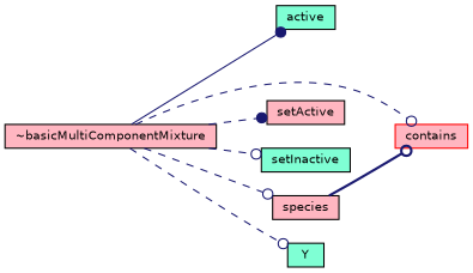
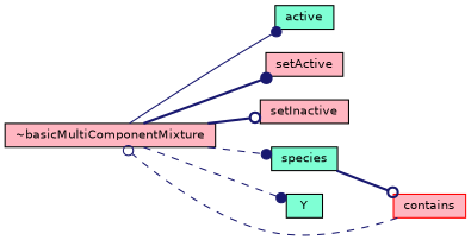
  digraph {
    rankdir=LR
    node [color=black fillcolor=aquamarine fontname=Helvetica fontsize=10 shape=record style=filled]
    edge [arrowhead=odot color=midnightblue fontname=Helvetica fontsize=10 labelfontname=Helvetica labelfontsize=10 style=dashed]
    n1 [fillcolor=lightpink fontcolor=black height=0.2 label="~basicMultiComponentMixture" width=0.4]
    n2 [height=0.2 label=active width=0.4]
    n3 [color=red fillcolor=lightpink height=0.2 label=contains width=0.4]
    n4 [fillcolor=lightpink height=0.2 label=setActive width=0.4]
-   n5 [height=0.2 label=setInactive width=0.4]
-   n6 [fillcolor=lightpink height=0.2 label=species width=0.4]
+   n5 [fillcolor=lightpink height=0.2 label=setInactive width=0.4]
+   n6 [height=0.2 label=species width=0.4]
    n7 [height=0.2 label=Y width=0.4]
    n1 -> n2 [arrowhead=dot style=solid]
-   n1 -> n3
-   n1 -> n4 [arrowhead=dot]
-   n1 -> n5
-   n1 -> n6
-   n1 -> n7
+   n3 -> n1
+   n1 -> n4 [arrowhead=dot style=bold]
+   n1 -> n5 [style=bold]
+   n1 -> n6 [arrowhead=dot]
+   n1 -> n7 [arrowhead=dot]
    n6 -> n3 [style=bold]
  }
